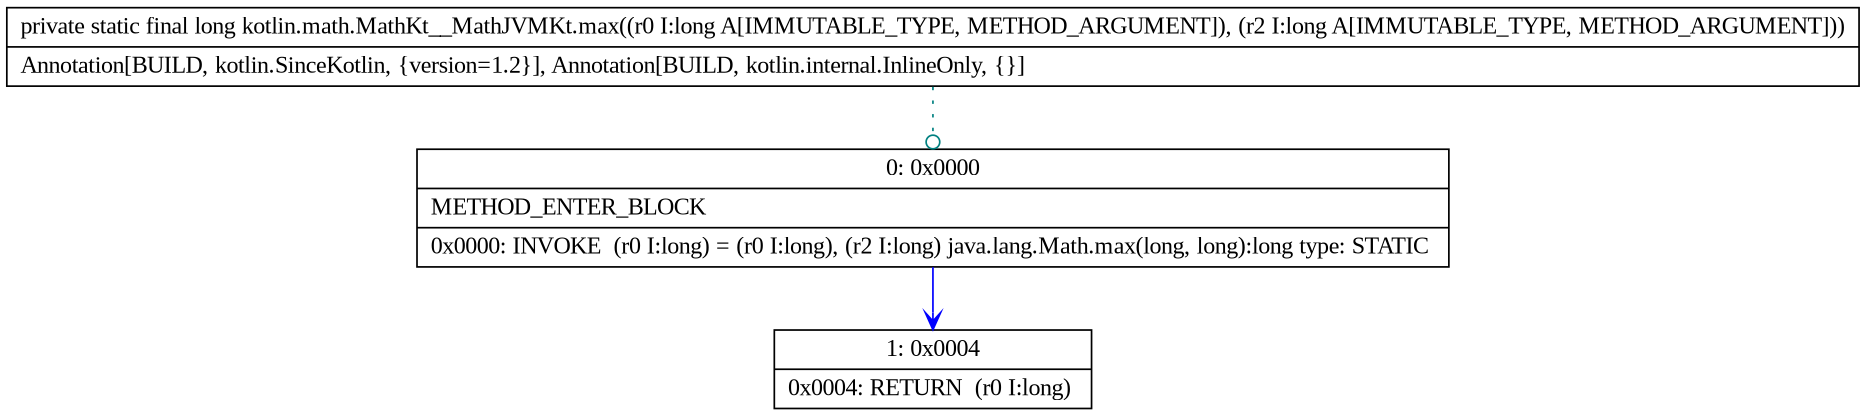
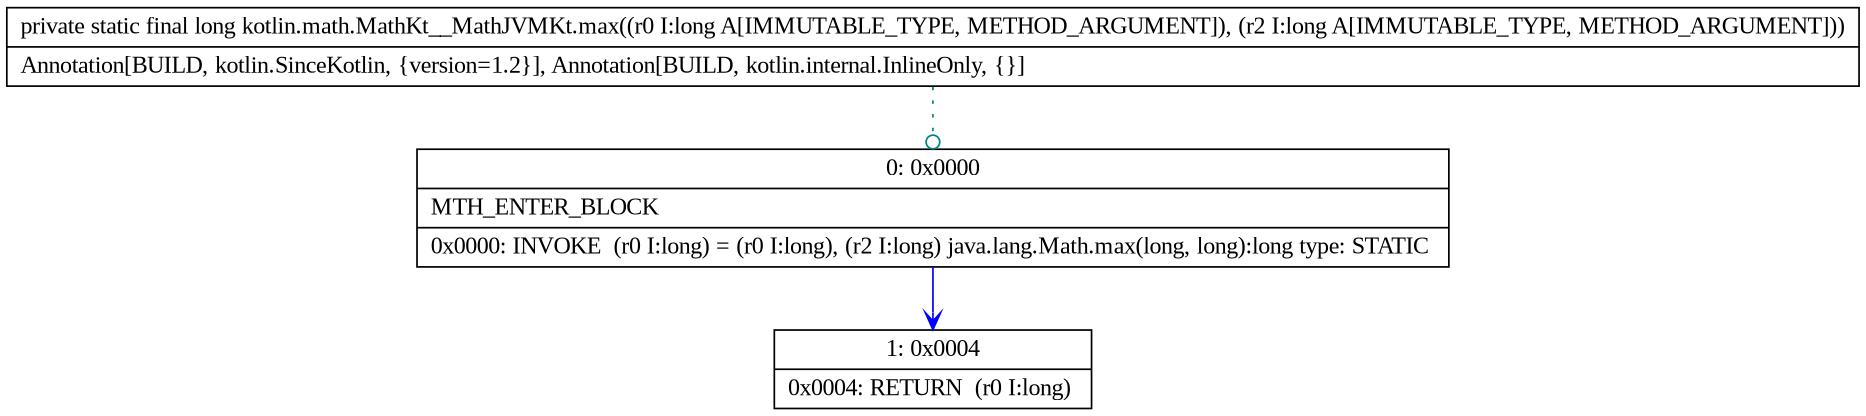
  digraph {
    fontname="Liberation Serif"
    node [shape=record fontname="Liberation Serif"]
    edge [fontname="Liberation Serif"]
-   n1 [label="{0\:\ 0x0000|METHOD_ENTER_BLOCK\l|0x0000: INVOKE  (r0 I:long) = (r0 I:long), (r2 I:long) java.lang.Math.max(long, long):long type: STATIC \l}"]
+   n1 [label="{0\:\ 0x0000|MTH_ENTER_BLOCK\l|0x0000: INVOKE  (r0 I:long) = (r0 I:long), (r2 I:long) java.lang.Math.max(long, long):long type: STATIC \l}"]
    n2 [label="{1\:\ 0x0004|0x0004: RETURN  (r0 I:long) \l}"]
    n3 [label="{private static final long kotlin.math.MathKt__MathJVMKt.max((r0 I:long A[IMMUTABLE_TYPE, METHOD_ARGUMENT]), (r2 I:long A[IMMUTABLE_TYPE, METHOD_ARGUMENT]))  | Annotation[BUILD, kotlin.SinceKotlin, \{version=1.2\}], Annotation[BUILD, kotlin.internal.InlineOnly, \{\}]\l}"]
    n1 -> n2 [color=blue style=solid arrowhead=vee]
    n3 -> n1 [color=teal style=dotted arrowhead=odot]
  }
